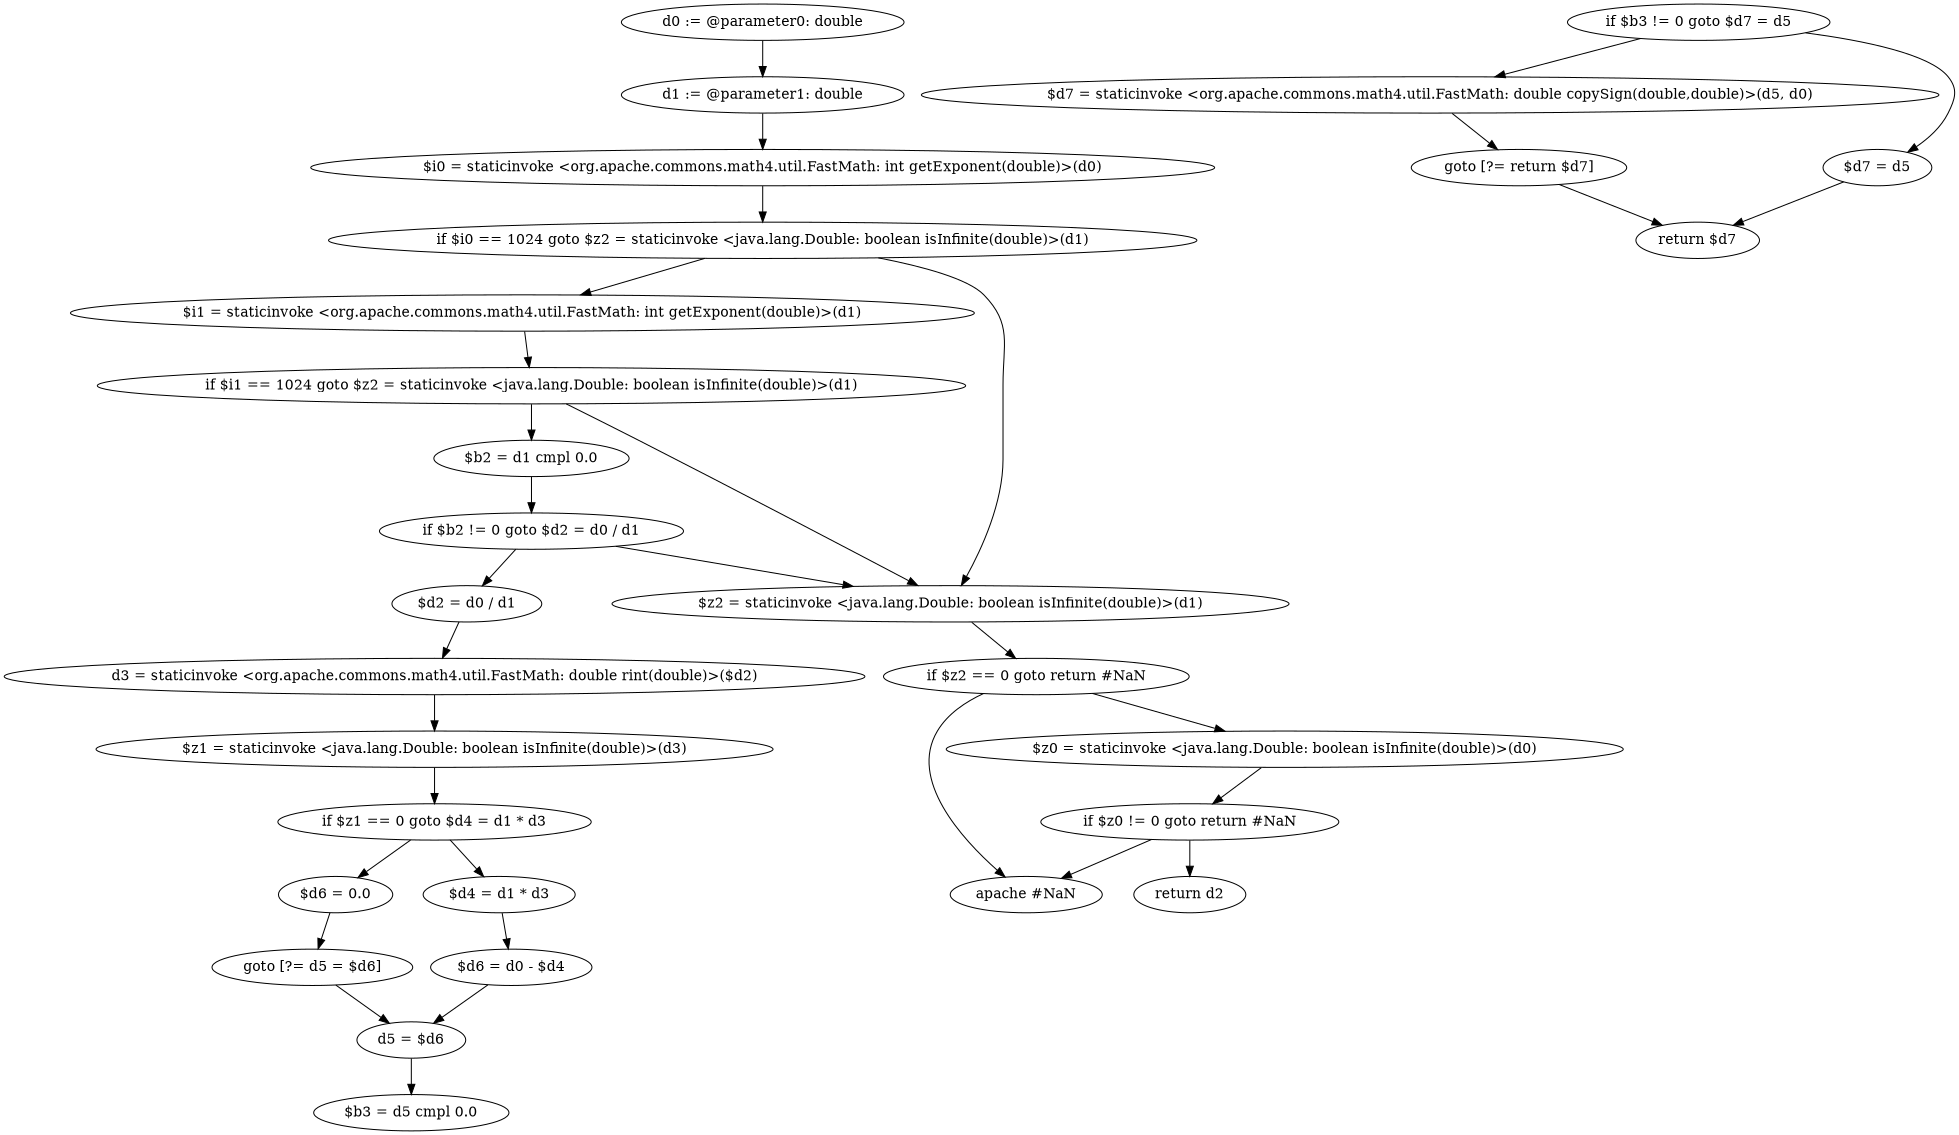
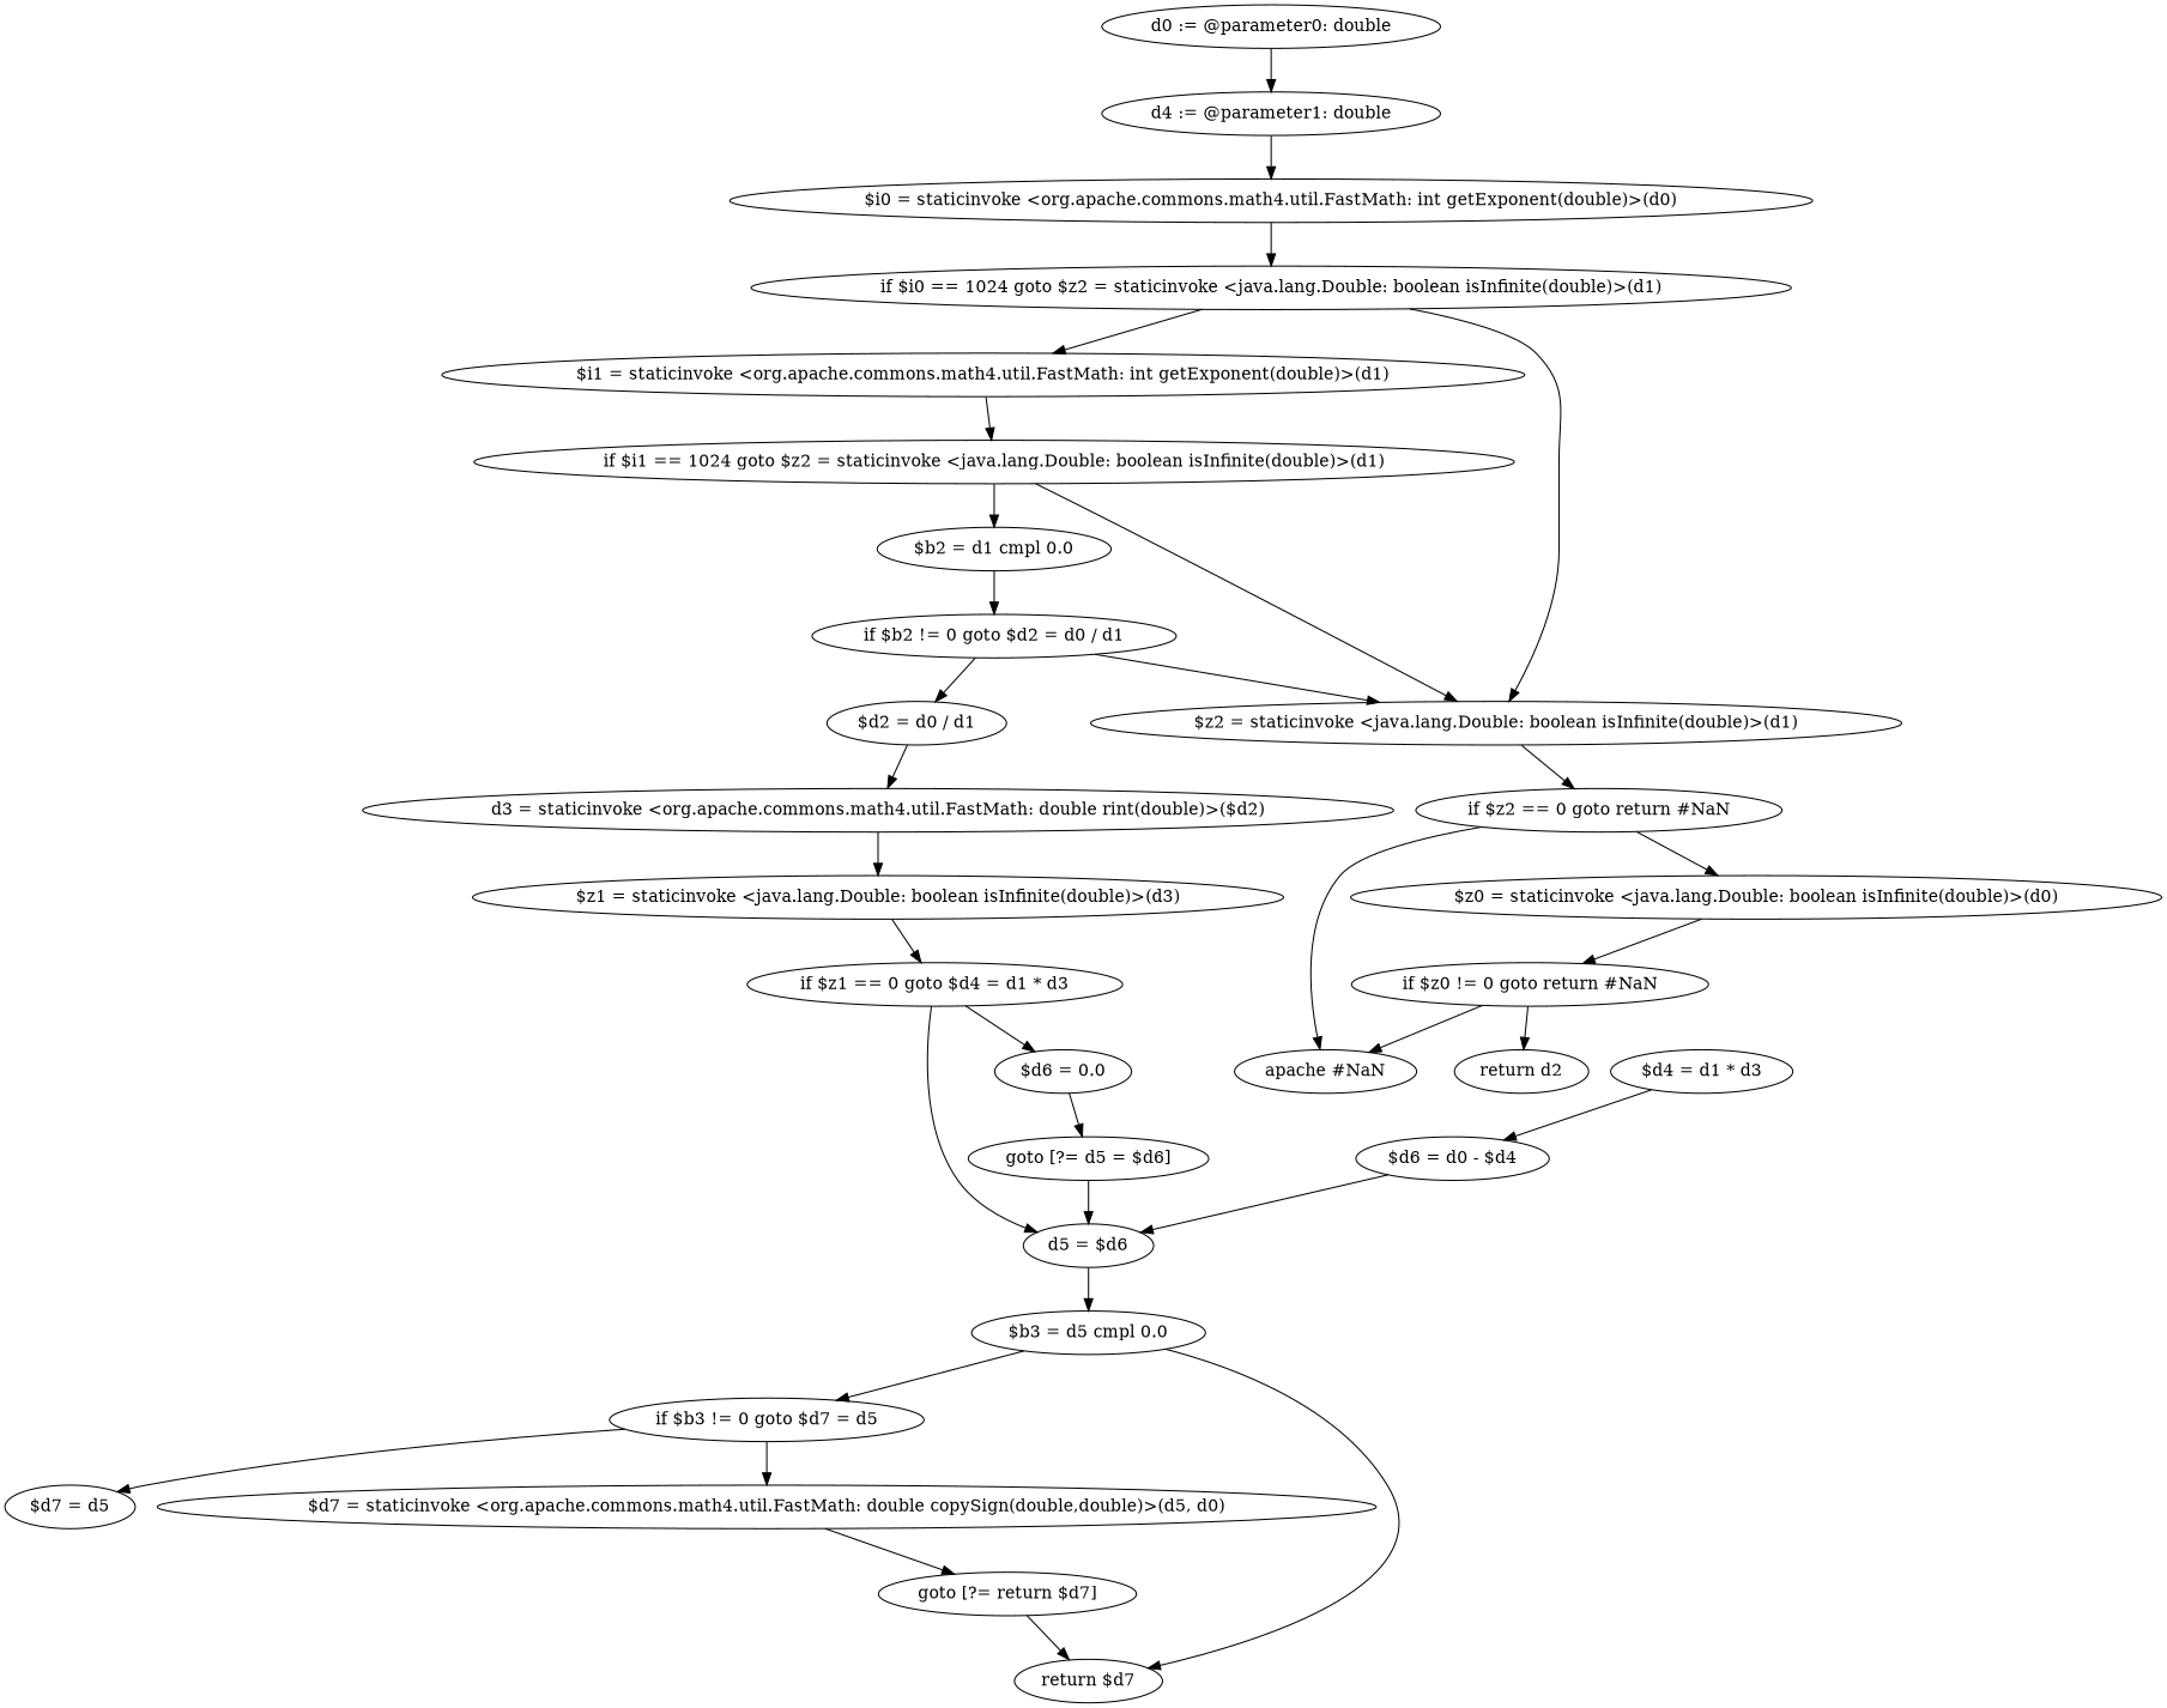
  digraph {
    "d0 := @parameter0: double"
-   "d1 := @parameter1: double"
+   "d1 := @parameter1: double" [label="d4 := @parameter1: double"]
    "$i0 = staticinvoke <org.apache.commons.math4.util.FastMath: int getExponent(double)>(d0)"
    "if $i0 == 1024 goto $z2 = staticinvoke <java.lang.Double: boolean isInfinite(double)>(d1)"
    "$i1 = staticinvoke <org.apache.commons.math4.util.FastMath: int getExponent(double)>(d1)"
    "$z2 = staticinvoke <java.lang.Double: boolean isInfinite(double)>(d1)"
    "if $i1 == 1024 goto $z2 = staticinvoke <java.lang.Double: boolean isInfinite(double)>(d1)"
    "if $z2 == 0 goto return #NaN"
    "$b2 = d1 cmpl 0.0"
    "if $b2 != 0 goto $d2 = d0 / d1"
    "$d2 = d0 / d1"
    "d3 = staticinvoke <org.apache.commons.math4.util.FastMath: double rint(double)>($d2)"
    "$z0 = staticinvoke <java.lang.Double: boolean isInfinite(double)>(d0)"
    n14 [label="apache #NaN"]
    "if $z0 != 0 goto return #NaN"
    n16 [label="return d2"]
    "$z1 = staticinvoke <java.lang.Double: boolean isInfinite(double)>(d3)"
    "if $z1 == 0 goto $d4 = d1 * d3"
    "$d6 = 0.0"
    "$d4 = d1 * d3"
    "goto [?= d5 = $d6]"
    "$d6 = d0 - $d4"
    "d5 = $d6"
    "$b3 = d5 cmpl 0.0"
    "if $b3 != 0 goto $d7 = d5"
    "$d7 = staticinvoke <org.apache.commons.math4.util.FastMath: double copySign(double,double)>(d5, d0)"
    "$d7 = d5"
    "goto [?= return $d7]"
    "return $d7"
    "d0 := @parameter0: double" -> "d1 := @parameter1: double"
    "d1 := @parameter1: double" -> "$i0 = staticinvoke <org.apache.commons.math4.util.FastMath: int getExponent(double)>(d0)"
    "$i0 = staticinvoke <org.apache.commons.math4.util.FastMath: int getExponent(double)>(d0)" -> "if $i0 == 1024 goto $z2 = staticinvoke <java.lang.Double: boolean isInfinite(double)>(d1)"
    "if $i0 == 1024 goto $z2 = staticinvoke <java.lang.Double: boolean isInfinite(double)>(d1)" -> "$i1 = staticinvoke <org.apache.commons.math4.util.FastMath: int getExponent(double)>(d1)"
    "if $i0 == 1024 goto $z2 = staticinvoke <java.lang.Double: boolean isInfinite(double)>(d1)" -> "$z2 = staticinvoke <java.lang.Double: boolean isInfinite(double)>(d1)"
    "$i1 = staticinvoke <org.apache.commons.math4.util.FastMath: int getExponent(double)>(d1)" -> "if $i1 == 1024 goto $z2 = staticinvoke <java.lang.Double: boolean isInfinite(double)>(d1)"
    "$z2 = staticinvoke <java.lang.Double: boolean isInfinite(double)>(d1)" -> "if $z2 == 0 goto return #NaN"
    "if $i1 == 1024 goto $z2 = staticinvoke <java.lang.Double: boolean isInfinite(double)>(d1)" -> "$z2 = staticinvoke <java.lang.Double: boolean isInfinite(double)>(d1)"
    "if $i1 == 1024 goto $z2 = staticinvoke <java.lang.Double: boolean isInfinite(double)>(d1)" -> "$b2 = d1 cmpl 0.0"
    "if $z2 == 0 goto return #NaN" -> "$z0 = staticinvoke <java.lang.Double: boolean isInfinite(double)>(d0)"
    "if $z2 == 0 goto return #NaN" -> n14
    "$b2 = d1 cmpl 0.0" -> "if $b2 != 0 goto $d2 = d0 / d1"
    "if $b2 != 0 goto $d2 = d0 / d1" -> "$z2 = staticinvoke <java.lang.Double: boolean isInfinite(double)>(d1)"
    "if $b2 != 0 goto $d2 = d0 / d1" -> "$d2 = d0 / d1"
    "$d2 = d0 / d1" -> "d3 = staticinvoke <org.apache.commons.math4.util.FastMath: double rint(double)>($d2)"
    "d3 = staticinvoke <org.apache.commons.math4.util.FastMath: double rint(double)>($d2)" -> "$z1 = staticinvoke <java.lang.Double: boolean isInfinite(double)>(d3)"
    "$z0 = staticinvoke <java.lang.Double: boolean isInfinite(double)>(d0)" -> "if $z0 != 0 goto return #NaN"
    "if $z0 != 0 goto return #NaN" -> n14
    "if $z0 != 0 goto return #NaN" -> n16
    "$z1 = staticinvoke <java.lang.Double: boolean isInfinite(double)>(d3)" -> "if $z1 == 0 goto $d4 = d1 * d3"
    "if $z1 == 0 goto $d4 = d1 * d3" -> "$d6 = 0.0"
-   "if $z1 == 0 goto $d4 = d1 * d3" -> "$d4 = d1 * d3"
+   "if $z1 == 0 goto $d4 = d1 * d3" -> "d5 = $d6"
    "$d6 = 0.0" -> "goto [?= d5 = $d6]"
    "$d4 = d1 * d3" -> "$d6 = d0 - $d4"
    "goto [?= d5 = $d6]" -> "d5 = $d6"
    "$d6 = d0 - $d4" -> "d5 = $d6"
    "d5 = $d6" -> "$b3 = d5 cmpl 0.0"
+   "$b3 = d5 cmpl 0.0" -> "if $b3 != 0 goto $d7 = d5"
    "if $b3 != 0 goto $d7 = d5" -> "$d7 = staticinvoke <org.apache.commons.math4.util.FastMath: double copySign(double,double)>(d5, d0)"
    "if $b3 != 0 goto $d7 = d5" -> "$d7 = d5"
    "$d7 = staticinvoke <org.apache.commons.math4.util.FastMath: double copySign(double,double)>(d5, d0)" -> "goto [?= return $d7]"
-   "$d7 = d5" -> "return $d7"
+   "$b3 = d5 cmpl 0.0" -> "return $d7"
    "goto [?= return $d7]" -> "return $d7"
  }
